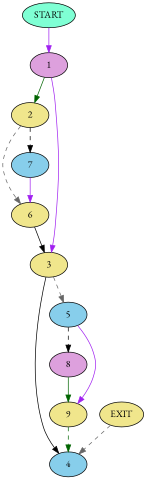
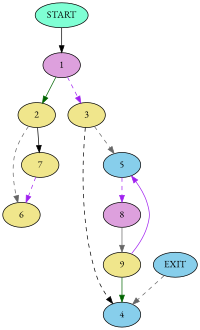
  digraph {
    fontname="EB Garamond"
    node [fillcolor=khaki fontname="EB Garamond" style=filled]
    edge [color=black fontname="EB Garamond" style=solid]
    n1 [fillcolor=aquamarine label=START]
    1 [fillcolor=plum]
    2
    3
-   n5 [label=EXIT]
+   n5 [fillcolor=skyblue label=EXIT]
    4 [fillcolor=skyblue]
    6
-   7 [fillcolor=skyblue]
+   7
    5 [fillcolor=skyblue]
    8 [fillcolor=plum]
    9
-   n1 -> 1 [color=purple]
+   n1 -> 1
    1 -> 2 [color=darkgreen]
-   1 -> 3 [color=purple]
+   1 -> 3 [color=purple style=dashed]
    2 -> 6 [color=gray40 style=dashed]
-   2 -> 7 [style=dashed]
-   3 -> 4
+   2 -> 7
+   3 -> 4 [style=dashed]
    3 -> 5 [color=gray40 style=dashed]
    n5 -> 4 [color=gray40 style=dashed]
-   6 -> 3
-   7 -> 6 [color=purple]
-   5 -> 8 [style=dashed]
-   5 -> 9 [color=purple]
-   8 -> 9 [color=darkgreen]
-   9 -> 4 [color=darkgreen style=dashed]
+   7 -> 6 [color=purple style=dashed]
+   5 -> 8 [color=purple style=dashed]
+   9 -> 5 [color=purple]
+   8 -> 9 [color=gray40]
+   9 -> 4 [color=darkgreen]
  }
